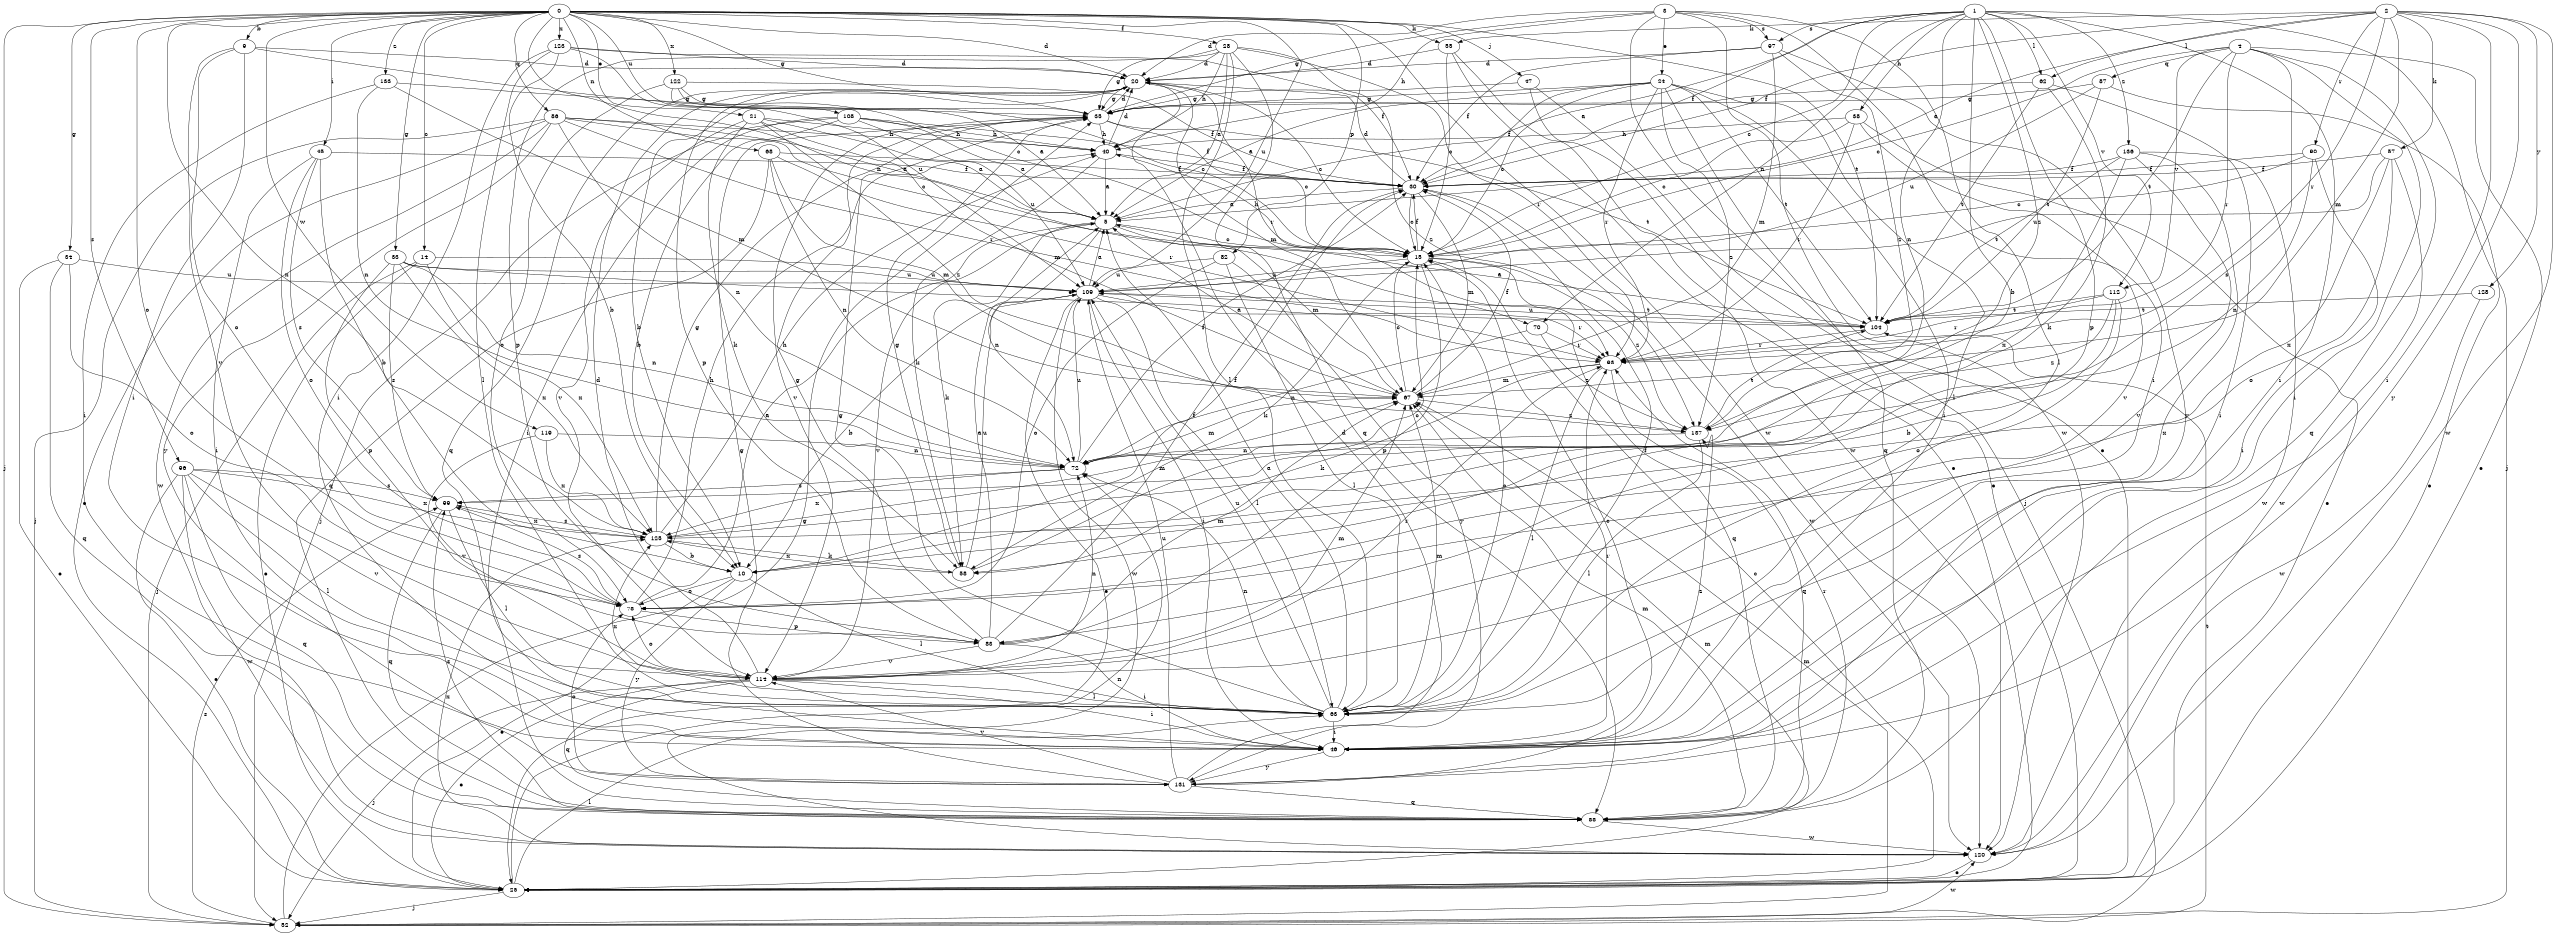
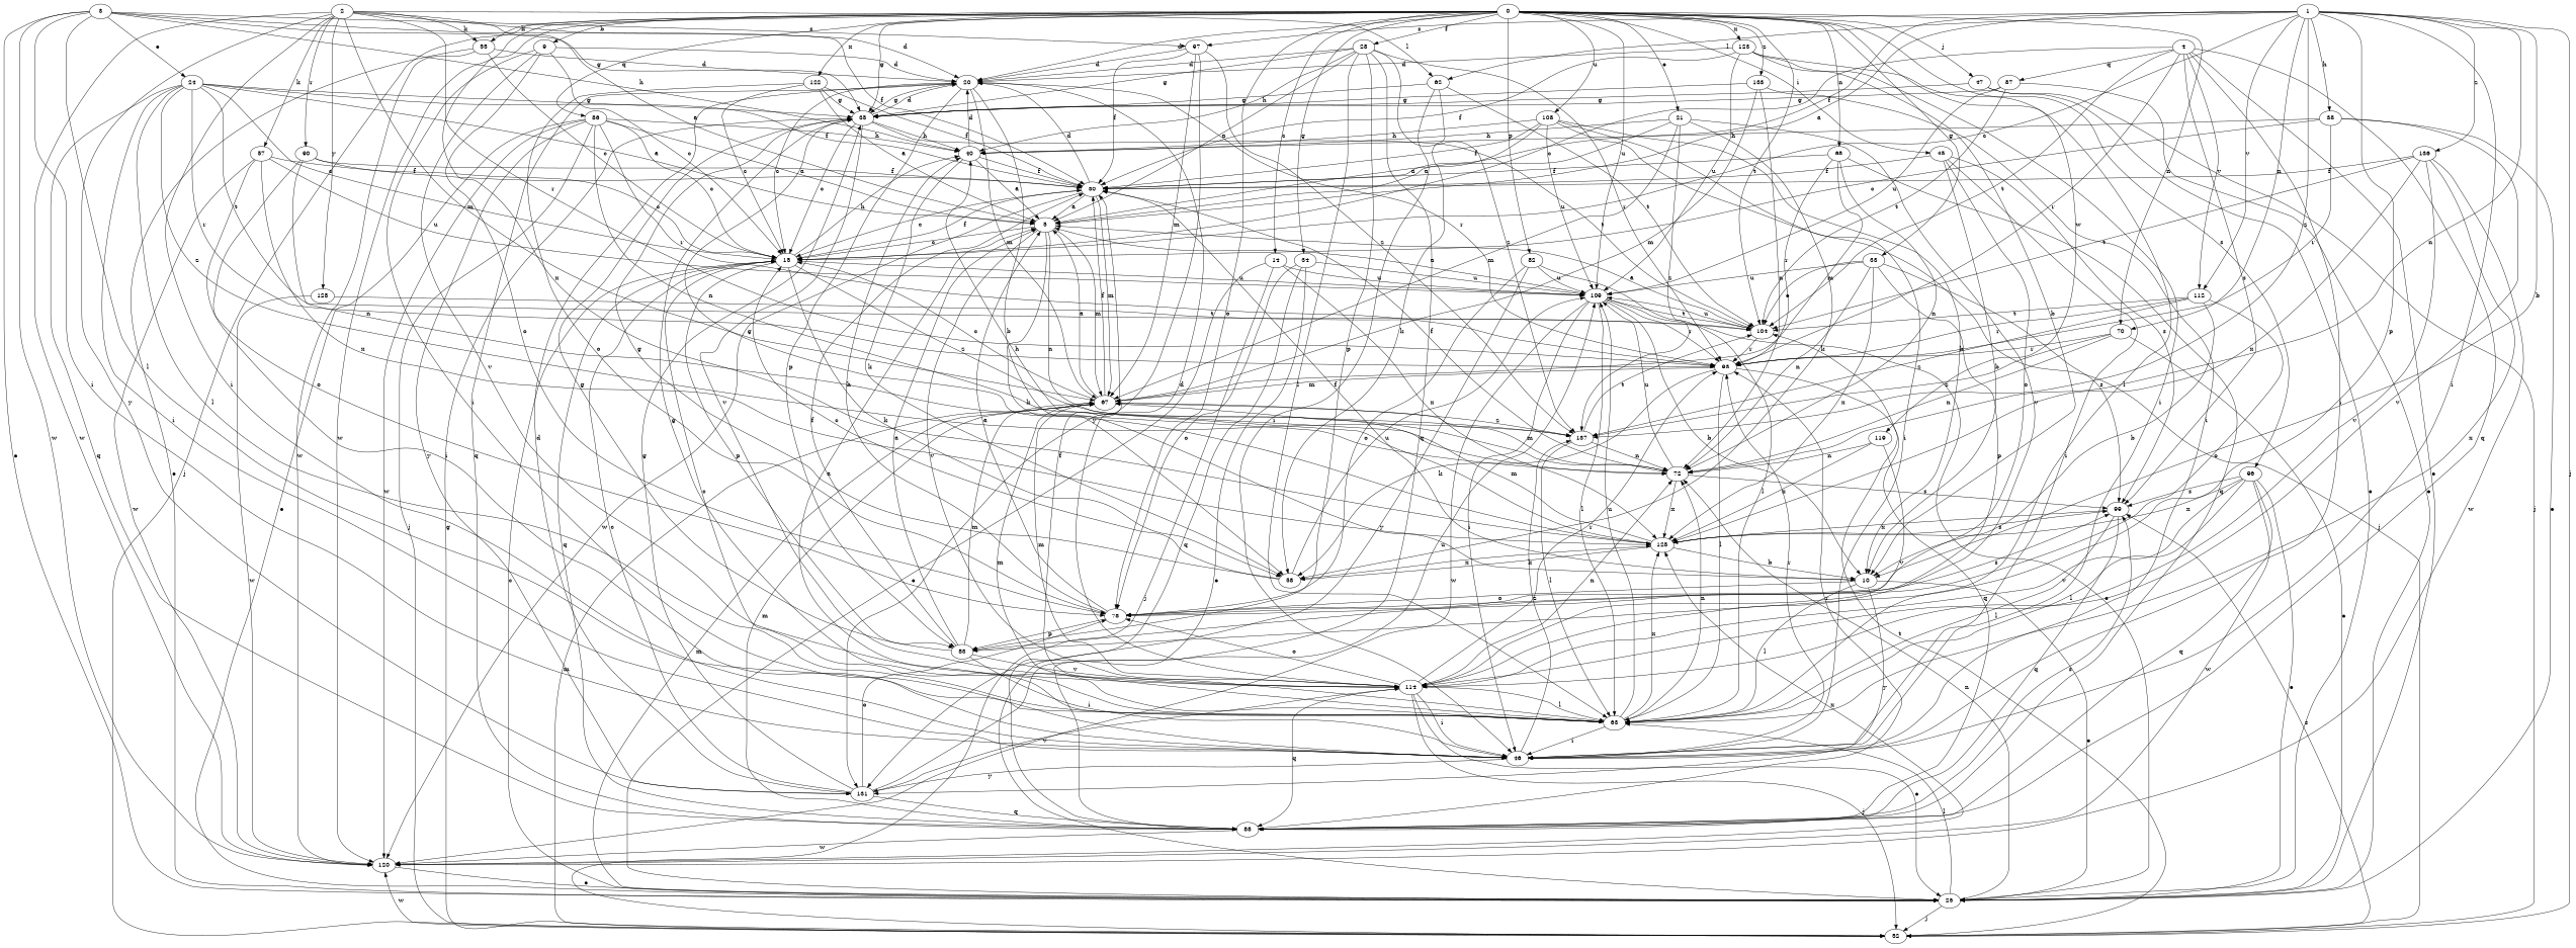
  strict digraph {
    0
    9
    14
    20
    21
    28
    33
    34
    35
    45
    47
    52
    55
    68
    70
    78
    82
    86
    96
    104
    108
    109
    119
    120
    122
    123
    125
    133
    15
    46
    114
    25
    10
    83
    67
    93
    88
    5
    137
    40
    58
    63
    72
    99
    30
    131
    1
    38
    62
    97
    112
    136
    2
    57
    90
    128
    3
    24
    4
    87
    0 -> 9 [label=b]
    0 -> 14 [label=c]
    0 -> 20 [label=d]
    0 -> 21 [label=e]
    0 -> 28 [label=f]
    0 -> 33 [label=g]
    0 -> 34 [label=g]
    0 -> 35 [label=g]
    0 -> 45 [label=i]
    0 -> 47 [label=j]
    0 -> 52 [label=j]
    0 -> 55 [label=k]
    0 -> 68 [label=n]
    0 -> 70 [label=n]
    0 -> 78 [label=o]
    0 -> 82 [label=p]
    0 -> 86 [label=q]
    0 -> 96 [label=s]
    0 -> 104 [label=t]
    0 -> 108 [label=u]
    0 -> 109 [label=u]
    0 -> 119 [label=w]
    0 -> 120 [label=w]
    0 -> 122 [label=x]
    0 -> 123 [label=x]
    0 -> 125 [label=x]
    0 -> 133 [label=z]
    9 -> 20 [label=d]
    9 -> 78 [label=o]
    9 -> 15 [label=c]
    9 -> 46 [label=i]
    9 -> 114 [label=v]
    14 -> 52 [label=j]
    14 -> 109 [label=u]
    14 -> 125 [label=x]
    14 -> 25 [label=e]
    20 -> 35 [label=g]
    20 -> 15 [label=c]
    20 -> 10 [label=b]
    20 -> 83 [label=p]
    20 -> 67 [label=m]
    20 -> 93 [label=r]
    20 -> 88 [label=q]
    21 -> 114 [label=v]
    21 -> 67 [label=m]
    21 -> 5 [label=a]
    21 -> 137 [label=z]
    21 -> 40 [label=h]
    21 -> 58 [label=k]
    28 -> 20 [label=d]
    28 -> 35 [label=g]
    28 -> 83 [label=p]
    28 -> 93 [label=r]
    28 -> 88 [label=q]
    28 -> 5 [label=a]
    28 -> 137 [label=z]
    28 -> 40 [label=h]
    28 -> 63 [label=l]
    33 -> 104 [label=e]
    33 -> 109 [label=u]
    33 -> 125 [label=x]
    33 -> 83 [label=p]
    33 -> 72 [label=n]
    33 -> 99 [label=s]
    34 -> 78 [label=o]
    34 -> 109 [label=u]
    34 -> 25 [label=e]
    34 -> 88 [label=q]
    35 -> 20 [label=d]
    35 -> 104 [label=t]
    35 -> 15 [label=c]
    35 -> 114 [label=v]
    35 -> 40 [label=h]
    45 -> 78 [label=o]
    45 -> 46 [label=i]
    45 -> 10 [label=b]
    45 -> 99 [label=s]
    45 -> 30 [label=f]
    47 -> 35 [label=g]
    47 -> 52 [label=j]
    47 -> 25 [label=e]
    52 -> 35 [label=g]
    52 -> 104 [label=t]
    52 -> 120 [label=w]
    52 -> 67 [label=m]
    52 -> 99 [label=s]
    55 -> 20 [label=d]
    55 -> 120 [label=w]
    55 -> 15 [label=c]
    55 -> 25 [label=e]
    68 -> 67 [label=m]
    68 -> 93 [label=r]
    68 -> 88 [label=q]
    68 -> 72 [label=n]
    68 -> 30 [label=f]
+   70 -> 25 [label=e]
    70 -> 93 [label=r]
    70 -> 137 [label=z]
    70 -> 72 [label=n]
    78 -> 83 [label=p]
    78 -> 5 [label=a]
    78 -> 40 [label=h]
    78 -> 99 [label=s]
    82 -> 78 [label=o]
    82 -> 109 [label=u]
    82 -> 63 [label=l]
    82 -> 131 [label=y]
    86 -> 52 [label=j]
    86 -> 120 [label=w]
    86 -> 15 [label=c]
    86 -> 25 [label=e]
    86 -> 93 [label=r]
    86 -> 5 [label=a]
    86 -> 40 [label=h]
    86 -> 72 [label=n]
    86 -> 131 [label=y]
    96 -> 120 [label=w]
    96 -> 125 [label=x]
    96 -> 114 [label=v]
    96 -> 25 [label=e]
    96 -> 88 [label=q]
    96 -> 63 [label=l]
    96 -> 99 [label=s]
    104 -> 109 [label=u]
    104 -> 93 [label=r]
    104 -> 5 [label=a]
    108 -> 52 [label=j]
    108 -> 109 [label=u]
    108 -> 46 [label=i]
    108 -> 10 [label=b]
    108 -> 5 [label=a]
    108 -> 40 [label=h]
    108 -> 30 [label=f]
    109 -> 104 [label=t]
    109 -> 120 [label=w]
    109 -> 46 [label=i]
    109 -> 25 [label=e]
    109 -> 10 [label=b]
    109 -> 93 [label=r]
    109 -> 5 [label=a]
    109 -> 63 [label=l]
    119 -> 125 [label=x]
    119 -> 114 [label=v]
    119 -> 72 [label=n]
    120 -> 125 [label=x]
    120 -> 25 [label=e]
    122 -> 35 [label=g]
    122 -> 78 [label=o]
    122 -> 15 [label=c]
    122 -> 5 [label=a]
    122 -> 30 [label=f]
    123 -> 20 [label=d]
    123 -> 109 [label=u]
    123 -> 46 [label=i]
    123 -> 10 [label=b]
    123 -> 63 [label=l]
    123 -> 30 [label=f]
    125 -> 35 [label=g]
    125 -> 10 [label=b]
    125 -> 67 [label=m]
    125 -> 40 [label=h]
    125 -> 58 [label=k]
    125 -> 99 [label=s]
    133 -> 35 [label=g]
    133 -> 46 [label=i]
    133 -> 67 [label=m]
    133 -> 72 [label=n]
    15 -> 109 [label=u]
    15 -> 83 [label=p]
    15 -> 88 [label=q]
    15 -> 137 [label=z]
    15 -> 40 [label=h]
    15 -> 58 [label=k]
    15 -> 30 [label=f]
    46 -> 93 [label=r]
    46 -> 137 [label=z]
    46 -> 131 [label=y]
    114 -> 20 [label=d]
    114 -> 52 [label=j]
    114 -> 78 [label=o]
    114 -> 46 [label=i]
    114 -> 25 [label=e]
    114 -> 67 [label=m]
    114 -> 93 [label=r]
    114 -> 88 [label=q]
    114 -> 63 [label=l]
    114 -> 72 [label=n]
    25 -> 52 [label=j]
    25 -> 15 [label=c]
    25 -> 67 [label=m]
    25 -> 63 [label=l]
    25 -> 72 [label=n]
    10 -> 78 [label=o]
    10 -> 25 [label=e]
    10 -> 63 [label=l]
    10 -> 30 [label=f]
    10 -> 131 [label=y]
    83 -> 35 [label=g]
    83 -> 46 [label=i]
    83 -> 114 [label=v]
    83 -> 67 [label=m]
    83 -> 5 [label=a]
    83 -> 30 [label=f]
    67 -> 15 [label=c]
    67 -> 5 [label=a]
    67 -> 137 [label=z]
    67 -> 30 [label=f]
    93 -> 67 [label=m]
    93 -> 88 [label=q]
    93 -> 58 [label=k]
    93 -> 63 [label=l]
    88 -> 120 [label=w]
    88 -> 67 [label=m]
    88 -> 93 [label=r]
    88 -> 99 [label=s]
    5 -> 15 [label=c]
    5 -> 114 [label=v]
    5 -> 67 [label=m]
    5 -> 58 [label=k]
    5 -> 72 [label=n]
    137 -> 104 [label=t]
    137 -> 63 [label=l]
    137 -> 72 [label=n]
    40 -> 20 [label=d]
    40 -> 5 [label=a]
    40 -> 58 [label=k]
    40 -> 30 [label=f]
    58 -> 35 [label=g]
    58 -> 109 [label=u]
    58 -> 125 [label=x]
    58 -> 15 [label=c]
    63 -> 35 [label=g]
    63 -> 109 [label=u]
    63 -> 125 [label=x]
    63 -> 15 [label=c]
    63 -> 46 [label=i]
    63 -> 67 [label=m]
    63 -> 5 [label=a]
    63 -> 72 [label=n]
    63 -> 30 [label=f]
    72 -> 109 [label=u]
    72 -> 125 [label=x]
    72 -> 67 [label=m]
    72 -> 99 [label=s]
    72 -> 30 [label=f]
    99 -> 125 [label=x]
    99 -> 88 [label=q]
    99 -> 63 [label=l]
    30 -> 20 [label=d]
    30 -> 120 [label=w]
    30 -> 15 [label=c]
    30 -> 67 [label=m]
    30 -> 5 [label=a]
    131 -> 20 [label=d]
    131 -> 35 [label=g]
    131 -> 78 [label=o]
    131 -> 109 [label=u]
    131 -> 15 [label=c]
    131 -> 114 [label=v]
    131 -> 88 [label=q]
    1 -> 52 [label=j]
    1 -> 70 [label=n]
    1 -> 15 [label=c]
    1 -> 46 [label=i]
    1 -> 10 [label=b]
    1 -> 83 [label=p]
    1 -> 5 [label=a]
    1 -> 137 [label=z]
    1 -> 72 [label=n]
    1 -> 30 [label=f]
    1 -> 38 [label=h]
    1 -> 62 [label=l]
    1 -> 97 [label=s]
    1 -> 112 [label=v]
    1 -> 136 [label=z]
    38 -> 15 [label=c]
    38 -> 114 [label=v]
    38 -> 25 [label=e]
    38 -> 93 [label=r]
    38 -> 40 [label=h]
    62 -> 35 [label=g]
    62 -> 104 [label=t]
    62 -> 46 [label=i]
    62 -> 58 [label=k]
    97 -> 20 [label=d]
    97 -> 67 [label=m]
    97 -> 137 [label=z]
    97 -> 30 [label=f]
    97 -> 131 [label=y]
    112 -> 78 [label=o]
    112 -> 104 [label=t]
    112 -> 10 [label=b]
    112 -> 93 [label=r]
    112 -> 137 [label=z]
    136 -> 104 [label=t]
    136 -> 120 [label=w]
    136 -> 125 [label=x]
    136 -> 114 [label=v]
    136 -> 63 [label=x]
    136 -> 30 [label=f]
    2 -> 55 [label=k]
    2 -> 120 [label=w]
    2 -> 46 [label=i]
    2 -> 67 [label=m]
    2 -> 93 [label=r]
    2 -> 5 [label=a]
    2 -> 30 [label=f]
    2 -> 131 [label=y]
    2 -> 62 [label=l]
    2 -> 57 [label=k]
    2 -> 90 [label=r]
    2 -> 128 [label=y]
    57 -> 78 [label=o]
    57 -> 109 [label=u]
    57 -> 120 [label=w]
    57 -> 125 [label=x]
    57 -> 30 [label=f]
    90 -> 15 [label=c]
    90 -> 46 [label=i]
    90 -> 72 [label=n]
    90 -> 30 [label=f]
    128 -> 104 [label=t]
    128 -> 120 [label=w]
    3 -> 20 [label=d]
    3 -> 35 [label=g]
    3 -> 120 [label=w]
    3 -> 46 [label=i]
    3 -> 25 [label=e]
    3 -> 40 [label=h]
    3 -> 63 [label=l]
    3 -> 97 [label=s]
    3 -> 24 [label=e]
    24 -> 35 [label=g]
    24 -> 104 [label=t]
    24 -> 15 [label=c]
    24 -> 46 [label=i]
    24 -> 93 [label=r]
    24 -> 88 [label=q]
    24 -> 5 [label=a]
    24 -> 137 [label=z]
    24 -> 63 [label=l]
    24 -> 30 [label=f]
    4 -> 104 [label=t]
    4 -> 15 [label=c]
    4 -> 46 [label=i]
    4 -> 25 [label=e]
    4 -> 93 [label=r]
    4 -> 88 [label=q]
    4 -> 99 [label=s]
    4 -> 112 [label=v]
    4 -> 87 [label=q]
    87 -> 35 [label=g]
    87 -> 104 [label=t]
    87 -> 109 [label=u]
    87 -> 25 [label=e]
  }
